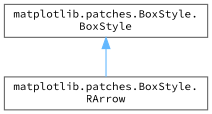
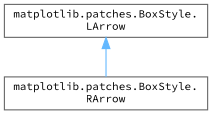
  digraph {
    rankdir=TB
    fontname="Source Code Pro"
    node [color=grey40 fillcolor=white fontname="Source Code Pro" fontsize=10 shape=box style=filled]
-   n1 [height=0.2 label="matplotlib.patches.BoxStyle.\lBoxStyle" width=0.4]
+   n1 [height=0.2 label="matplotlib.patches.BoxStyle.\lLArrow" width=0.4]
    n2 [height=0.2 label="matplotlib.patches.BoxStyle.\lRArrow" width=0.4]
    n1 -> n2 [color=steelblue1 dir=back fontname="Source Code Pro" fontsize=10 labelfontname=Helvetica labelfontsize=10 style=solid]
  }
